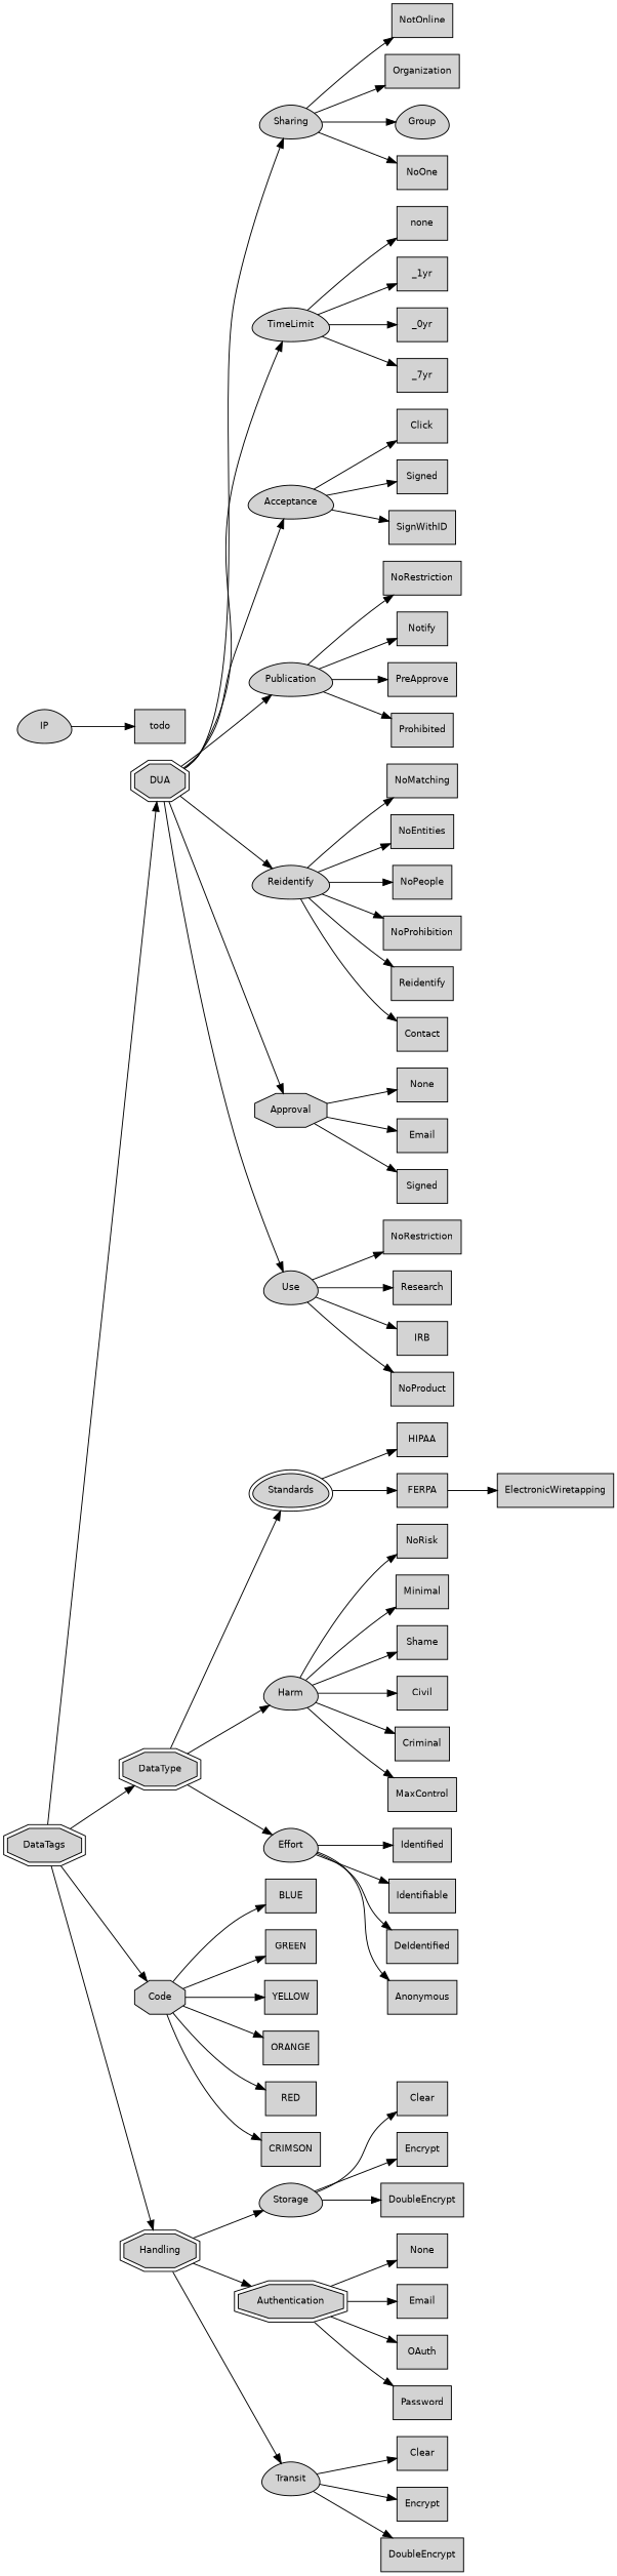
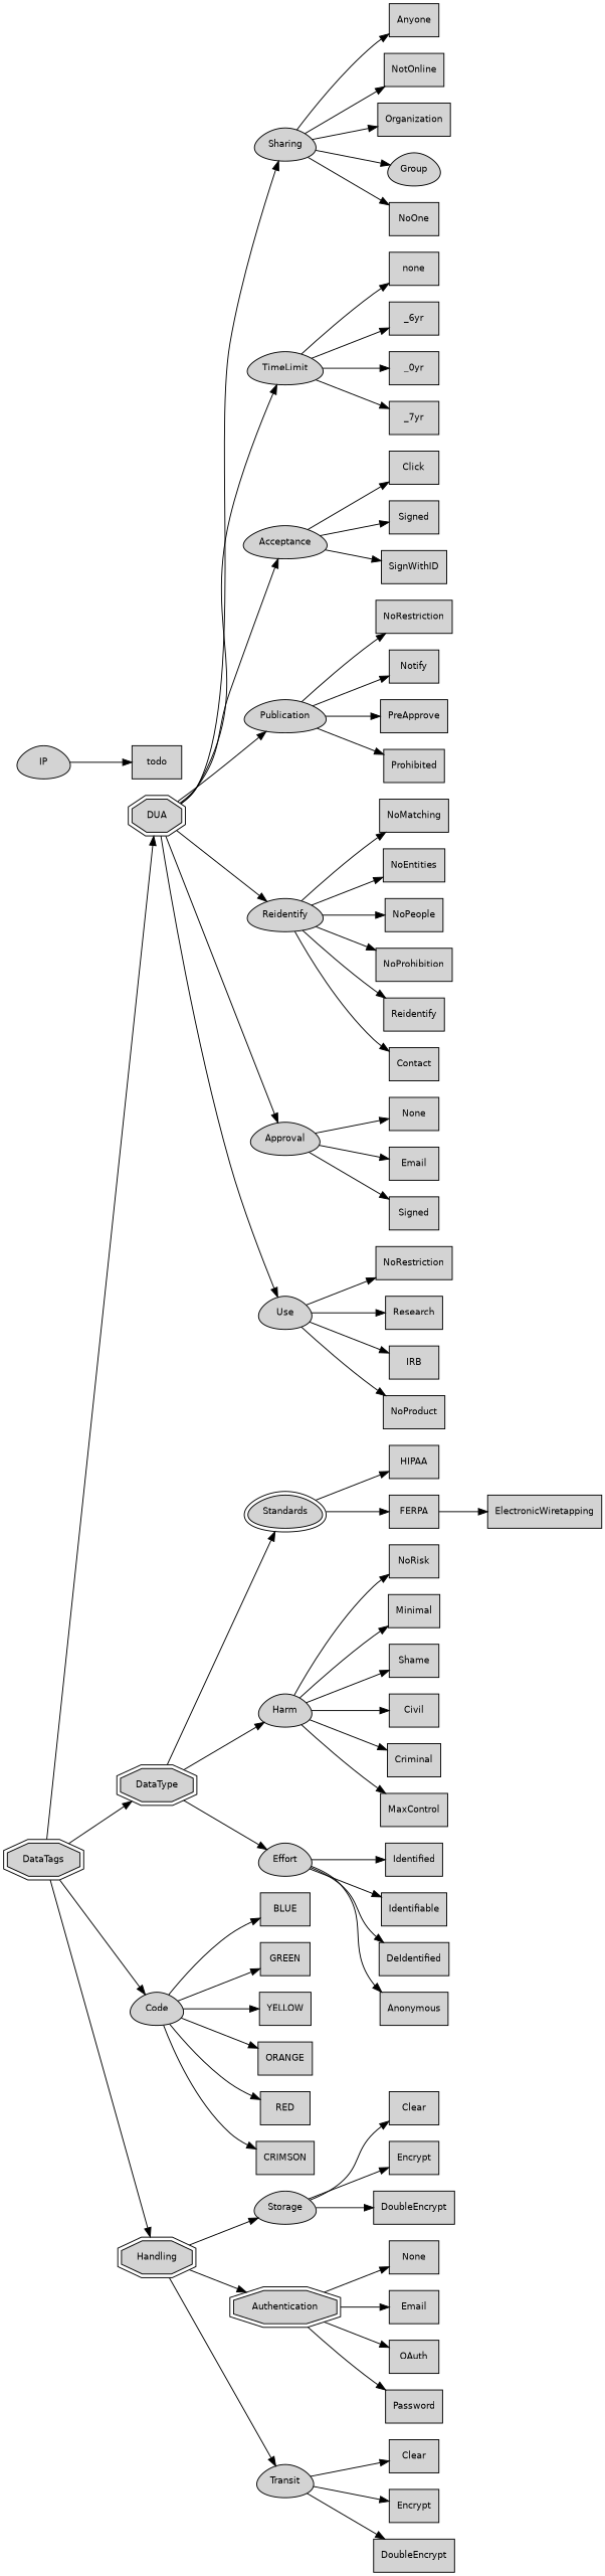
  digraph {
    rankdir=LR
    node [fillcolor=lightgray fontname=Helvetica fontsize=10 shape=box style=filled]
    edge [fontname=Helvetica fontsize=10]
    n1 [label=DataTags peripheries=2 shape=octagon]
    n2 [label=DUA peripheries=2 shape=octagon]
    n3 [label=DataType peripheries=2 shape=octagon]
-   n4 [label=Code shape=octagon]
+   n4 [label=Code shape=egg]
    n5 [label=Handling peripheries=2 shape=octagon]
    n6 [label=Sharing shape=egg]
    n7 [label=TimeLimit shape=egg]
    n8 [label=Acceptance shape=egg]
    n9 [label=Publication shape=egg]
    n10 [label=Reidentify shape=egg]
-   n11 [label=Approval shape=octagon]
+   n11 [label=Approval shape=egg]
    n12 [label=Use shape=egg]
    n13 [label=Standards peripheries=2 shape=egg]
    n14 [label=Harm shape=egg]
    n15 [label=Effort shape=egg]
    n16 [label=IP shape=egg]
    n17 [label=todo]
    n18 [label=BLUE]
    n19 [label=GREEN]
    n20 [label=YELLOW]
    n21 [label=ORANGE]
    n22 [label=RED]
    n23 [label=CRIMSON]
    n24 [label=Storage shape=egg]
    n25 [label=Authentication peripheries=2 shape=octagon]
    n26 [label=Transit shape=egg]
+   n27 [label=Anyone]
    n28 [label=NotOnline]
    n29 [label=Organization]
    n30 [label=Group shape=egg]
    n31 [label=NoOne]
    n32 [label=none]
-   n33 [label=_1yr]
+   n33 [label=_6yr]
    n34 [label=_0yr]
    n35 [label=_7yr]
    n36 [label=Click]
    n37 [label=Signed]
    n38 [label=SignWithID]
    n39 [label=NoRestriction]
    n40 [label=Notify]
    n41 [label=PreApprove]
    n42 [label=Prohibited]
    n43 [label=NoMatching]
    n44 [label=NoEntities]
    n45 [label=NoPeople]
    n46 [label=NoProhibition]
    n47 [label=Reidentify]
    n48 [label=Contact]
    n49 [label=None]
    n50 [label=Email]
    n51 [label=Signed]
    n52 [label=NoRestriction]
    n53 [label=Research]
    n54 [label=IRB]
    n55 [label=NoProduct]
    n56 [label=HIPAA]
    n57 [label=FERPA]
    n58 [label=NoRisk]
    n59 [label=Minimal]
    n60 [label=Shame]
    n61 [label=Civil]
    n62 [label=Criminal]
    n63 [label=MaxControl]
    n64 [label=Identified]
    n65 [label=Identifiable]
    n66 [label=DeIdentified]
    n67 [label=Anonymous]
    n68 [label=ElectronicWiretapping]
    n69 [label=Clear]
    n70 [label=Encrypt]
    n71 [label=DoubleEncrypt]
    n72 [label=None]
    n73 [label=Email]
    n74 [label=OAuth]
    n75 [label=Password]
    n76 [label=Clear]
    n77 [label=Encrypt]
    n78 [label=DoubleEncrypt]
    n1 -> n2
    n1 -> n3
    n1 -> n4
    n1 -> n5
    n2 -> n6
    n2 -> n7
    n2 -> n8
    n2 -> n9
    n2 -> n10
    n2 -> n11
    n2 -> n12
    n3 -> n13
    n3 -> n14
    n3 -> n15
    n4 -> n18
    n4 -> n19
    n4 -> n20
    n4 -> n21
    n4 -> n22
    n4 -> n23
    n5 -> n24
    n5 -> n25
    n5 -> n26
+   n6 -> n27
    n6 -> n28
    n6 -> n29
    n6 -> n30
    n6 -> n31
    n7 -> n32
    n7 -> n33
    n7 -> n34
    n7 -> n35
    n8 -> n36
    n8 -> n37
    n8 -> n38
    n9 -> n39
    n9 -> n40
    n9 -> n41
    n9 -> n42
    n10 -> n43
    n10 -> n44
    n10 -> n45
    n10 -> n46
    n10 -> n47
    n10 -> n48
    n11 -> n49
    n11 -> n50
    n11 -> n51
    n12 -> n52
    n12 -> n53
    n12 -> n54
    n12 -> n55
    n13 -> n56
    n13 -> n57
    n14 -> n58
    n14 -> n59
    n14 -> n60
    n14 -> n61
    n14 -> n62
    n14 -> n63
    n15 -> n64
    n15 -> n65
    n15 -> n66
    n15 -> n67
    n16 -> n17
    n24 -> n69
    n24 -> n70
    n24 -> n71
    n25 -> n72
    n25 -> n73
    n25 -> n74
    n25 -> n75
    n26 -> n76
    n26 -> n77
    n26 -> n78
    n57 -> n68
  }
